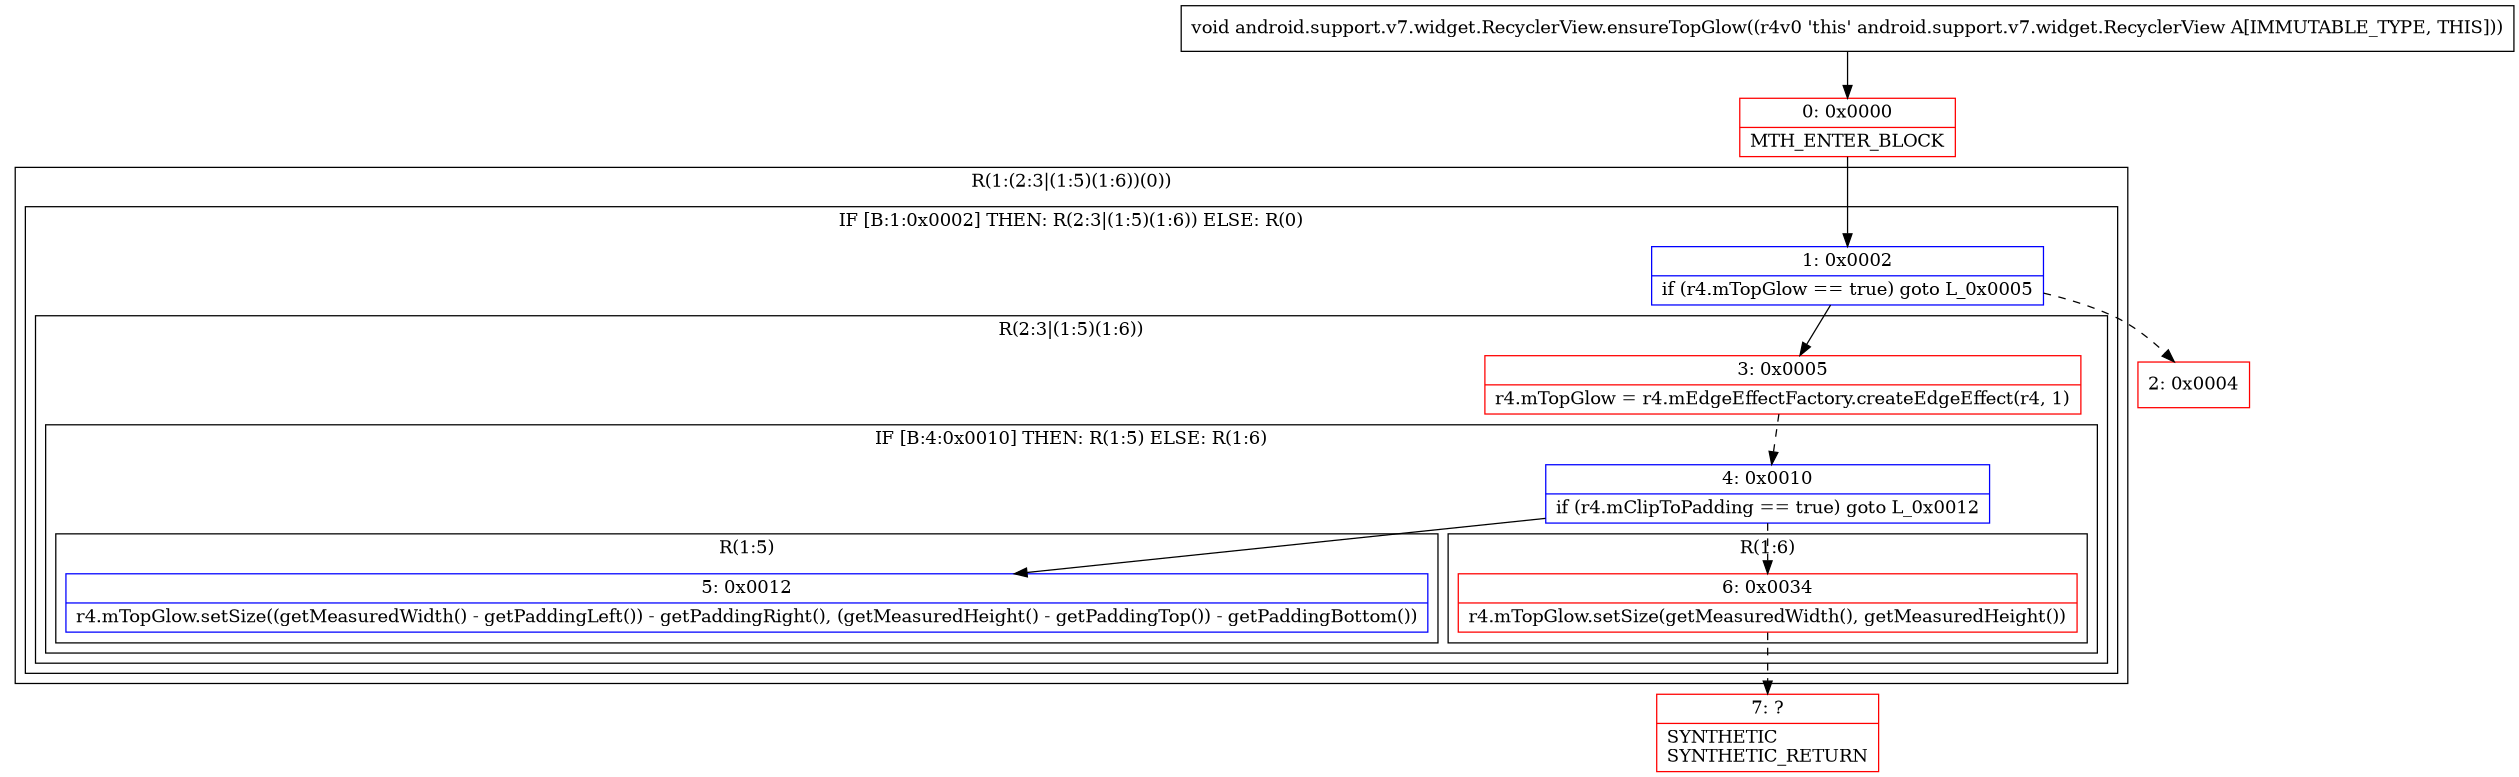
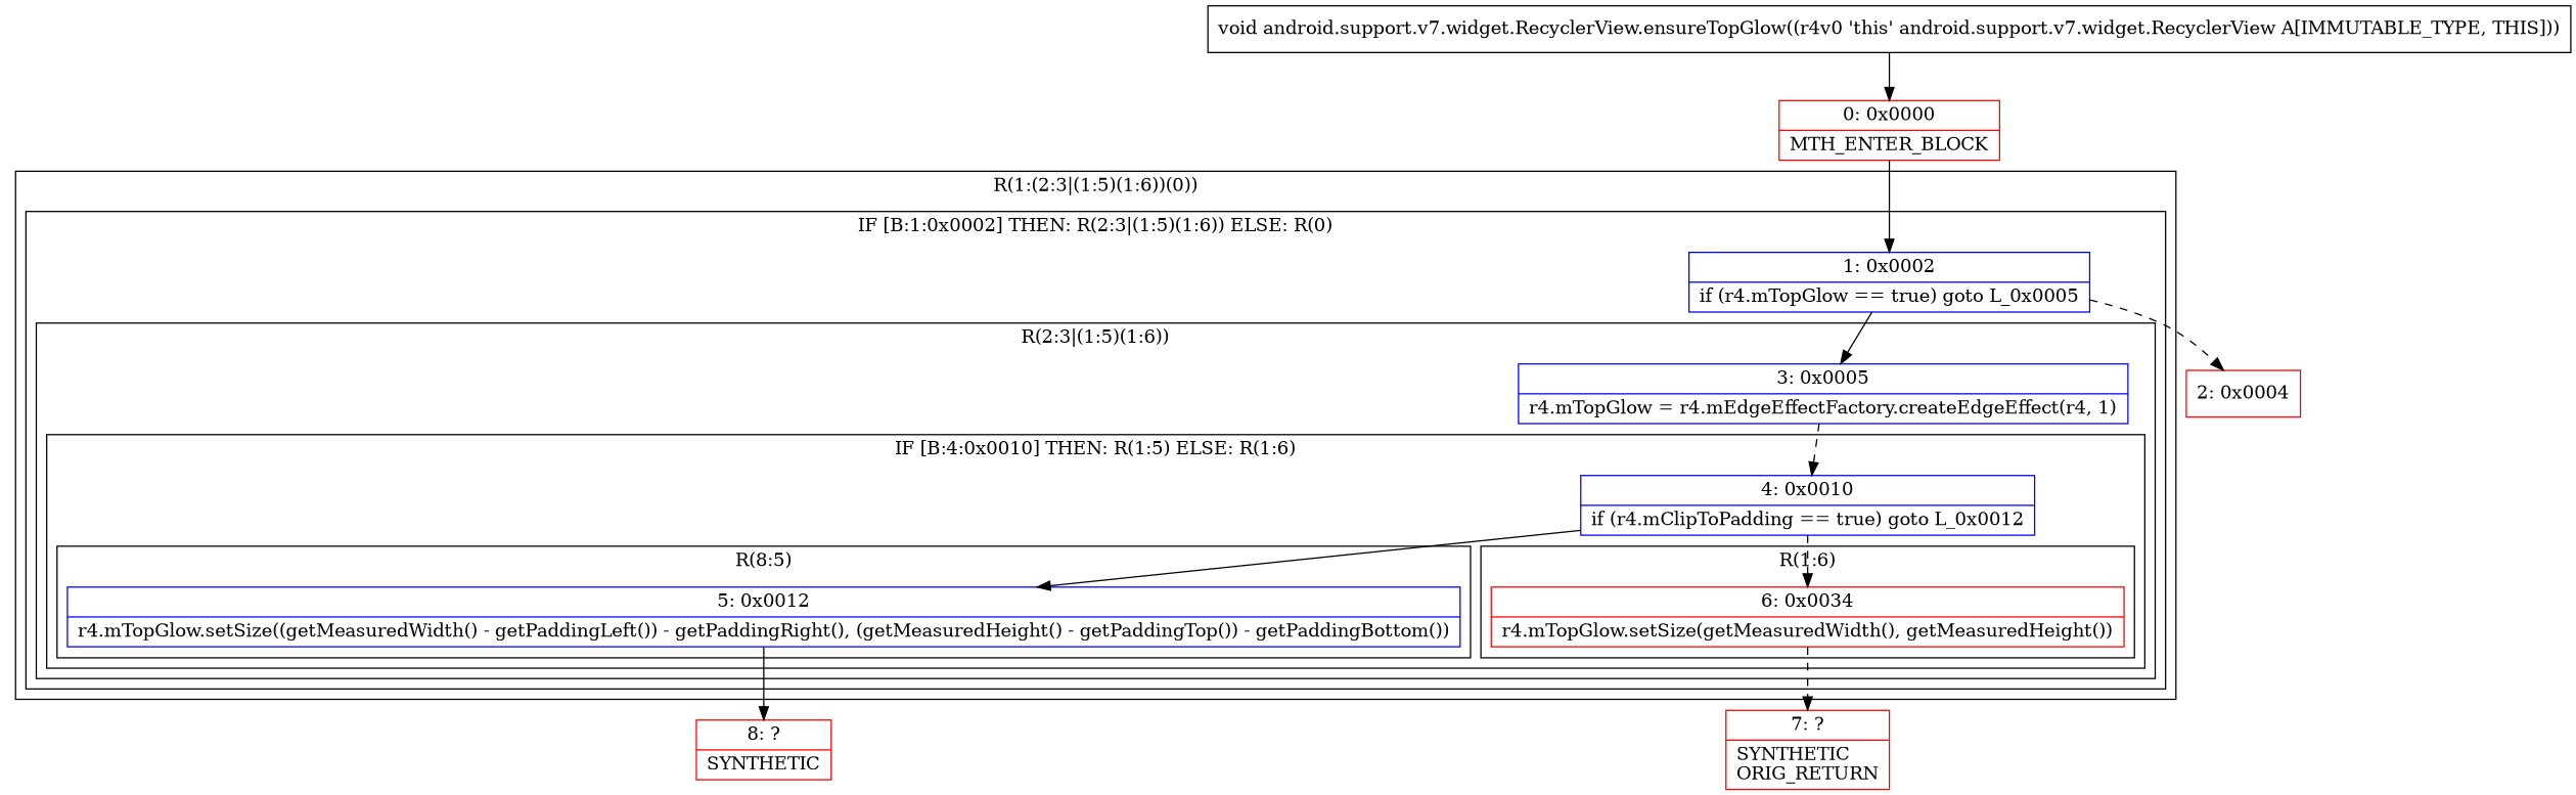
  digraph {
    node [color=red shape=record]
    n1 [color=blue label="{5\:\ 0x0012|r4.mTopGlow.setSize((getMeasuredWidth() \- getPaddingLeft()) \- getPaddingRight(), (getMeasuredHeight() \- getPaddingTop()) \- getPaddingBottom())\l}"]
    n2 [label="{6\:\ 0x0034|r4.mTopGlow.setSize(getMeasuredWidth(), getMeasuredHeight())\l}"]
    n3 [color=blue label="{4\:\ 0x0010|if (r4.mClipToPadding == true) goto L_0x0012\l}"]
-   n4 [label="{3\:\ 0x0005|r4.mTopGlow = r4.mEdgeEffectFactory.createEdgeEffect(r4, 1)\l}"]
+   n4 [color=blue label="{3\:\ 0x0005|r4.mTopGlow = r4.mEdgeEffectFactory.createEdgeEffect(r4, 1)\l}"]
    n5 [color=blue label="{1\:\ 0x0002|if (r4.mTopGlow == true) goto L_0x0005\l}"]
-   n7 [label="{7\:\ ?|SYNTHETIC\lSYNTHETIC_RETURN\l}"]
+   n6 [label="{8\:\ ?|SYNTHETIC\l}"]
+   n7 [label="{7\:\ ?|SYNTHETIC\lORIG_RETURN\l}"]
    n8 [label="{2\:\ 0x0004}"]
    n9 [label="{0\:\ 0x0000|MTH_ENTER_BLOCK\l}"]
    n10 [label="{void android.support.v7.widget.RecyclerView.ensureTopGlow((r4v0 'this' android.support.v7.widget.RecyclerView A[IMMUTABLE_TYPE, THIS])) }" color=""]
    subgraph cluster_1 {
      label="R(1:(2:3|(1:5)(1:6))(0))"
      subgraph cluster_2 {
        label="IF [B:1:0x0002] THEN: R(2:3|(1:5)(1:6)) ELSE: R(0)"
        n5
        subgraph cluster_3 {
          label="R(2:3|(1:5)(1:6))"
          n4
          subgraph cluster_4 {
            label="IF [B:4:0x0010] THEN: R(1:5) ELSE: R(1:6)"
            n3
            subgraph cluster_5 {
-             label="R(1:5)"
+             label="R(8:5)"
              n1
            }
            subgraph cluster_6 {
              label="R(1:6)"
              n2
            }
          }
        }
        subgraph cluster_7 {
          label="R(0)"
        }
      }
    }
+   n1 -> n6
    n2 -> n7 [style=dashed]
    n3 -> n1
    n3 -> n2 [style=dashed]
    n4 -> n3 [style=dashed]
    n5 -> n4
    n5 -> n8 [style=dashed]
    n9 -> n5
    n10 -> n9
  }
